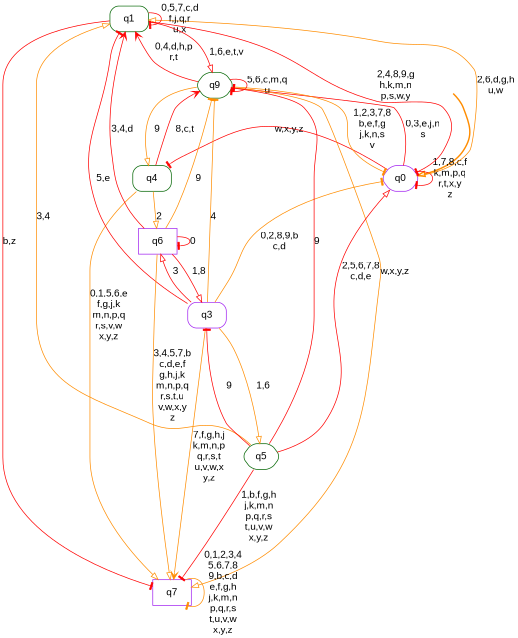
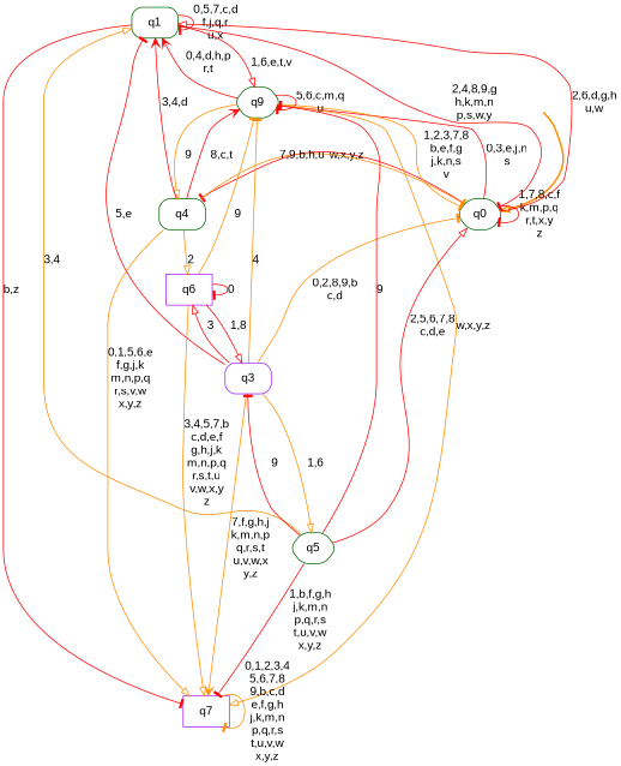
  digraph {
    fontname="Liberation Sans"
    rankdir=TB
    node [fontname="Liberation Sans" shape=box style="rounded,filled" color=purple fillcolor=white]
    edge [arrowhead=tee color=red fontname="Liberation Sans"]
    __start0 [height=0 shape=none style=invis width=0 color="" fillcolor=""]
-   n2 [label=q0 shape=hexagon]
+   n2 [color=darkgreen label=q0 shape=hexagon]
    n3 [color=darkgreen label=q1]
    n4 [color=darkgreen label=q9 shape=hexagon]
    n5 [color=darkgreen label=q4]
    n6 [label=q7 style=filled]
    n7 [label=q3]
    n8 [color=darkgreen label=q5 shape=hexagon]
    n9 [label=q6 style=filled]
    subgraph cluster_1 {
      nodesep=0.15
      ranksep=0.15
      style=invis
      __start0
      n2
    }
    __start0 -> n2 [arrowhead=onormal color=darkorange penwidth=2]
    n2 -> n2 [label="1,7,8,c,f\nk,m,p,q\nr,t,x,y\nz"]
-   n2 -> n3 [arrowhead=onormal color=darkorange label="2,6,d,g,h\nu,w"]
+   n2 -> n3 [arrowhead=onormal label="2,6,d,g,h\nu,w"]
    n2 -> n4 [label="0,3,e,j,n\ns"]
    n2 -> n5 [label="w,x,y,z"]
    n3 -> n2 [label="2,4,8,9,g\nh,k,m,n\np,s,w,y"]
    n3 -> n3 [label="0,5,7,c,d\nf,j,q,r\nu,x"]
    n3 -> n4 [arrowhead=onormal label="1,6,e,t,v"]
    n3 -> n6 [label="b,z"]
    n4 -> n2 [color=darkorange label="1,2,3,7,8\nb,e,f,g\nj,k,n,s\nv"]
    n4 -> n3 [arrowhead=vee label="0,4,d,h,p\nr,t"]
    n4 -> n4 [label="5,6,c,m,q\nu"]
    n4 -> n5 [arrowhead=onormal color=darkorange label=9]
    n4 -> n6 [arrowhead=onormal color=darkorange label="w,x,y,z"]
-   n9 -> n3 [arrowhead=vee label="3,4,d"]
+   n5 -> n2 [color=darkorange label="7,9,b,h,u"]
+   n5 -> n3 [arrowhead=vee label="3,4,d"]
    n5 -> n4 [arrowhead=vee label="8,c,t"]
    n5 -> n6 [arrowhead=onormal color=darkorange label="0,1,5,6,e\nf,g,j,k\nm,n,p,q\nr,s,v,w\nx,y,z"]
    n5 -> n9 [arrowhead=onormal color=darkorange label=2]
    n6 -> n6 [color=darkorange label="0,1,2,3,4\n5,6,7,8\n9,b,c,d\ne,f,g,h\nj,k,m,n\np,q,r,s\nt,u,v,w\nx,y,z"]
    n7 -> n2 [color=darkorange label="0,2,8,9,b\nc,d"]
    n7 -> n3 [label="5,e"]
    n7 -> n4 [color=darkorange label=4]
    n7 -> n6 [arrowhead=vee color=darkorange label="7,f,g,h,j\nk,m,n,p\nq,r,s,t\nu,v,w,x\ny,z"]
    n7 -> n8 [arrowhead=onormal color=darkorange label="1,6"]
    n7 -> n9 [arrowhead=onormal label=3]
    n8 -> n2 [arrowhead=onormal label="2,5,6,7,8\nc,d,e"]
    n8 -> n3 [arrowhead=onormal color=darkorange label="3,4"]
    n8 -> n4 [label=9]
    n8 -> n6 [label="1,b,f,g,h\nj,k,m,n\np,q,r,s\nt,u,v,w\nx,y,z"]
    n8 -> n7 [label=9]
    n9 -> n4 [color=darkorange label=9]
    n9 -> n6 [arrowhead=onormal color=darkorange label="3,4,5,7,b\nc,d,e,f\ng,h,j,k\nm,n,p,q\nr,s,t,u\nv,w,x,y\nz"]
    n9 -> n7 [arrowhead=onormal label="1,8"]
    n9 -> n9 [label=0]
  }
